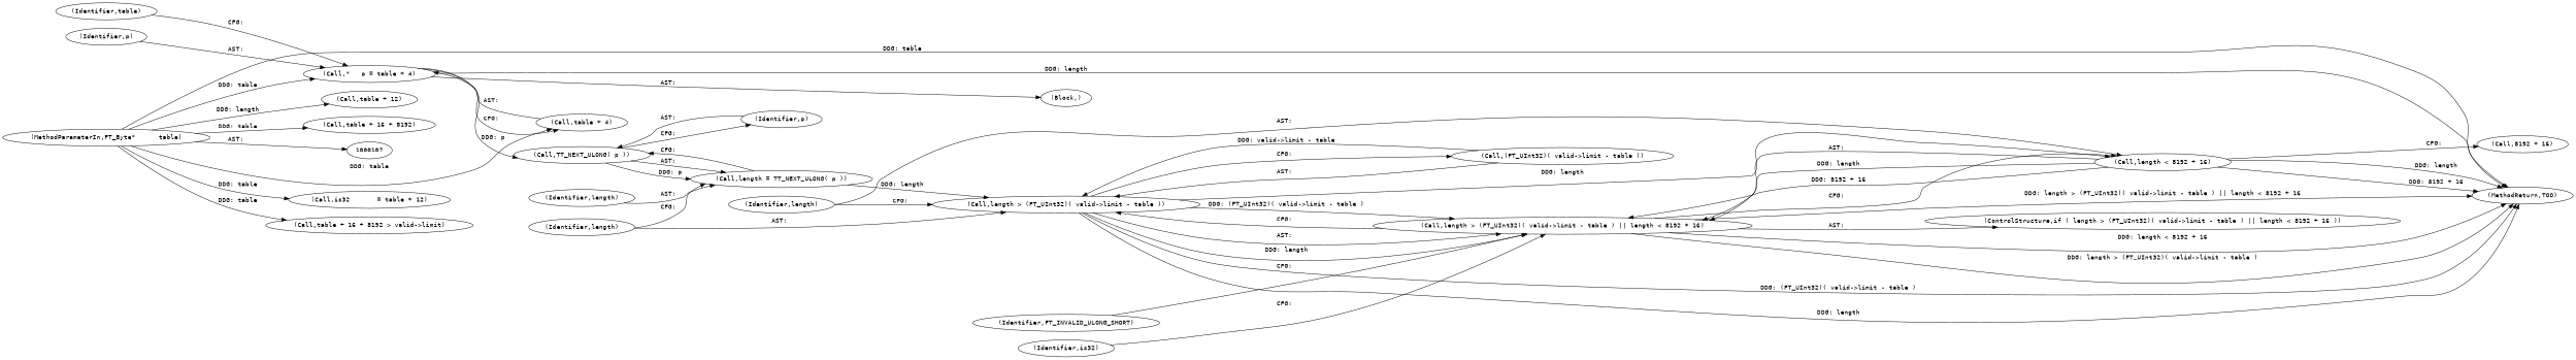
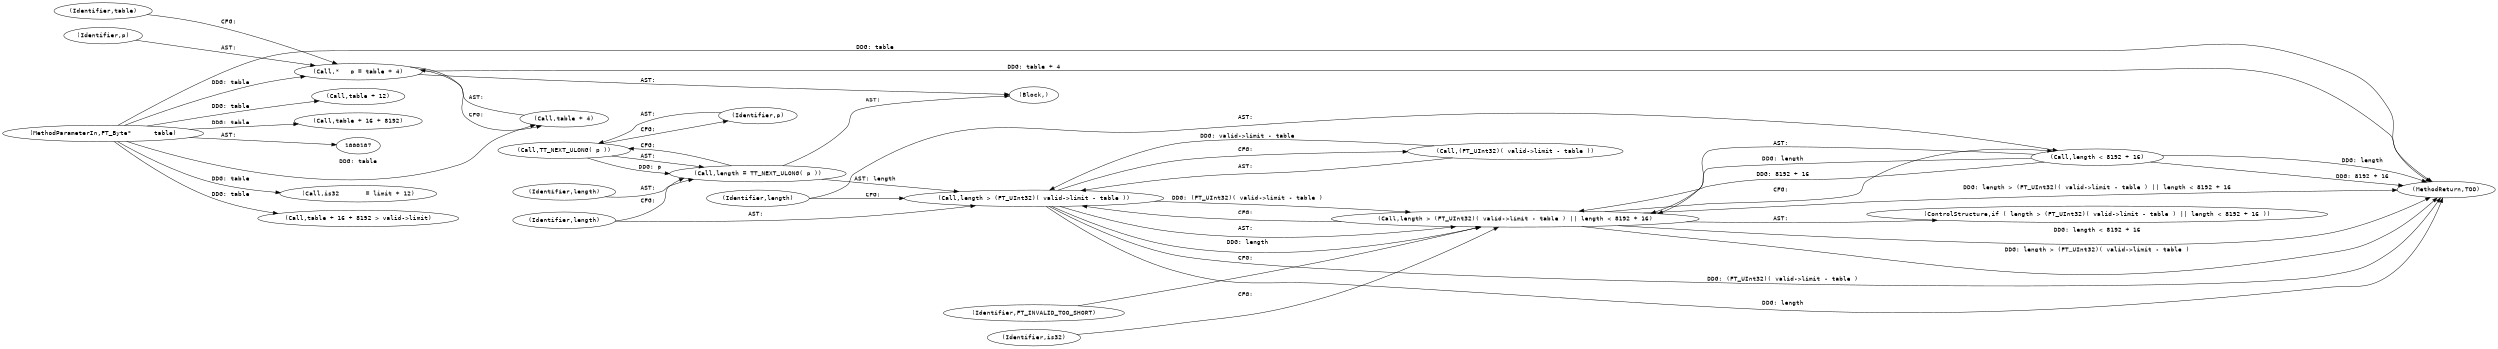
  digraph {
    fontname="DejaVu Sans Mono"
    rankdir=LR
    node [fontname="DejaVu Sans Mono"]
    edge [fontname="DejaVu Sans Mono"]
    n1 [label="(Call,*   p = table + 4)"]
    n2 [label="(Call,TT_NEXT_ULONG( p ))"]
    n3 [label="(Block,)"]
    n4 [label="(Call,table + 4)"]
    n5 [label="(MethodReturn,TOO)"]
    n6 [label="(Call,length = TT_NEXT_ULONG( p ))"]
    n7 [label="(Identifier,p)"]
    n8 [label="(MethodParameterIn,FT_Byte*      table)"]
-   n9 [label="(Call,is32       = table + 12)"]
+   n9 [label="(Call,is32       = limit + 12)"]
    n10 [label="(Call,table + 16 + 8192 > valid->limit)"]
    n11 [label="(Call,table + 12)"]
    n12 [label="(Call,table + 16 + 8192)"]
    1000107
    n14 [label="(Call,length > (FT_UInt32)( valid->limit - table ))"]
    n15 [label="(Call,length > (FT_UInt32)( valid->limit - table ) || length < 8192 + 16)"]
    n16 [label="(Call,length < 8192 + 16)"]
    n17 [label="(Call,(FT_UInt32)( valid->limit - table ))"]
    n18 [label="(ControlStructure,if ( length > (FT_UInt32)( valid->limit - table ) || length < 8192 + 16 ))"]
-   n19 [label="(Call,8192 + 16)"]
    n20 [label="(Identifier,table)"]
-   n21 [label="(Identifier,FT_INVALID_ULONG_SHORT)"]
+   n21 [label="(Identifier,FT_INVALID_TOO_SHORT)"]
    n22 [label="(Identifier,is32)"]
    n23 [label="(Identifier,length)"]
    n24 [label="(Identifier,p)"]
    n25 [label="(Identifier,length)"]
    n26 [label="(Identifier,length)"]
-   n1 -> n2 [label="DDG: p"]
    n1 -> n3 [label="AST: "]
    n1 -> n4 [label="CFG: "]
-   n1 -> n5 [label="DDG: length"]
+   n1 -> n5 [label="DDG: table + 4"]
    n2 -> n6 [label="AST: "]
    n2 -> n6 [label="DDG: p"]
    n2 -> n7 [label="CFG: "]
    n4 -> n1 [label="AST: "]
    n6 -> n2 [label="CFG: "]
-   n6 -> n14 [label="DDG: length"]
+   n6 -> n3 [label="AST: "]
+   n6 -> n14 [label="AST: length"]
    n7 -> n2 [label="AST: "]
    n8 -> n1 [label="DDG: table"]
    n8 -> n4 [label="DDG: table"]
    n8 -> n5 [label="DDG: table"]
    n8 -> n9 [label="DDG: table"]
    n8 -> n10 [label="DDG: table"]
-   n8 -> n11 [label="DDG: length"]
+   n8 -> n11 [label="DDG: table"]
    n8 -> n12 [label="DDG: table"]
    n8 -> 1000107 [label="AST: "]
    n14 -> n5 [label="DDG: (FT_UInt32)( valid->limit - table )"]
    n14 -> n5 [label="DDG: length"]
    n14 -> n15 [label="AST: "]
    n14 -> n15 [label="DDG: length"]
    n14 -> n15 [label="DDG: (FT_UInt32)( valid->limit - table )"]
-   n14 -> n16 [label="DDG: length"]
    n14 -> n17 [label="CFG: "]
    n15 -> n5 [label="DDG: length > (FT_UInt32)( valid->limit - table ) || length < 8192 + 16"]
    n15 -> n5 [label="DDG: length < 8192 + 16"]
    n15 -> n5 [label="DDG: length > (FT_UInt32)( valid->limit - table )"]
    n15 -> n14 [label="CFG: "]
    n15 -> n16 [label="CFG: "]
    n15 -> n18 [label="AST: "]
    n16 -> n5 [label="DDG: 8192 + 16"]
    n16 -> n5 [label="DDG: length"]
    n16 -> n15 [label="AST: "]
    n16 -> n15 [label="DDG: length"]
    n16 -> n15 [label="DDG: 8192 + 16"]
-   n16 -> n19 [label="CFG: "]
    n17 -> n14 [label="AST: "]
    n17 -> n14 [label="DDG: valid->limit - table"]
    n20 -> n1 [label="CFG: "]
    n21 -> n15 [label="CFG: "]
    n22 -> n15 [label="CFG: "]
    n23 -> n6 [label="AST: "]
    n24 -> n1 [label="AST: "]
    n25 -> n14 [label="CFG: "]
    n25 -> n16 [label="AST: "]
    n26 -> n6 [label="CFG: "]
    n26 -> n14 [label="AST: "]
  }
